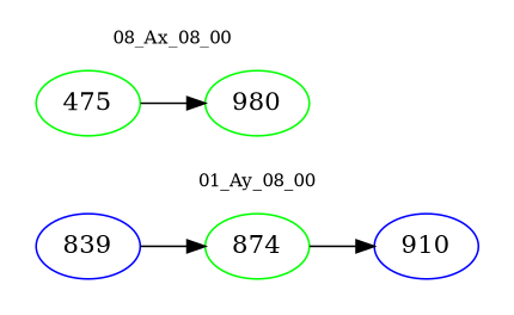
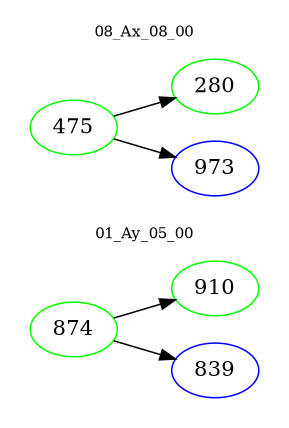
  digraph {
    rankdir=LR
    node [color=green]
    edge [color=black]
    n1 [label=874]
    n2 [color=blue label=839]
-   n3 [color=blue label=910]
+   n3 [label=910]
    n4 [label=475]
-   n6 [label=980]
+   n5 [color=blue label=973]
+   n6 [label=280]
    subgraph cluster_1 {
      color=white
      fontsize=10
-     label="01_Ay_08_00"
+     label="01_Ay_05_00"
      n1
      n2
      n3
    }
    subgraph cluster_2 {
      color=white
      fontsize=10
      label="08_Ax_08_00"
      n4
+     n5
      n6
    }
-   n2 -> n1
+   n1 -> n2
    n1 -> n3
+   n4 -> n5
    n4 -> n6
  }
